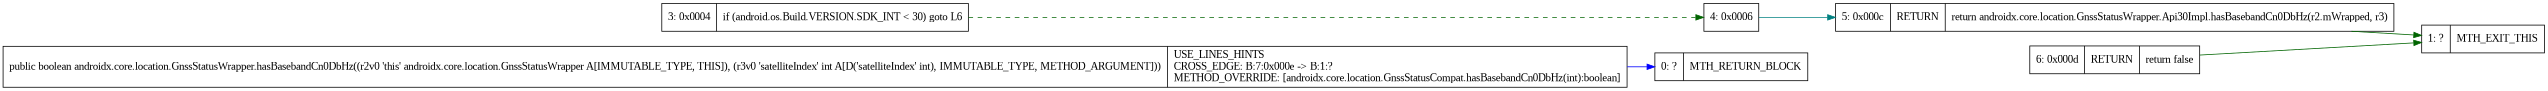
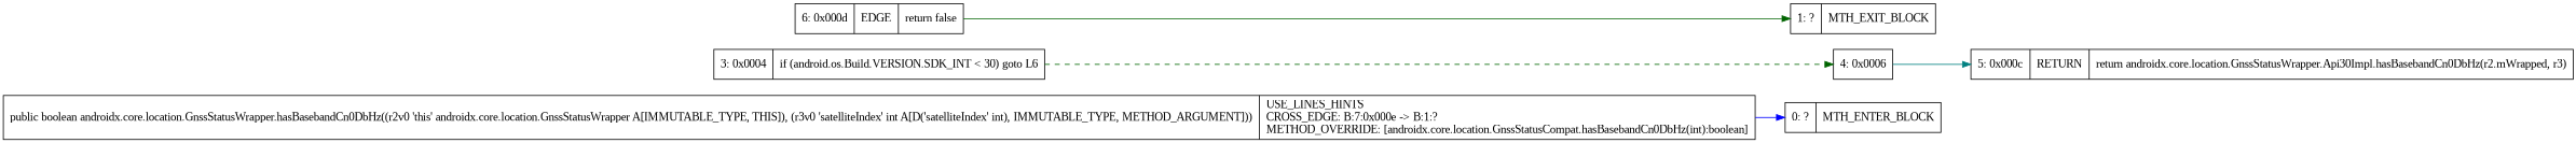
  digraph {
    fontname="Liberation Serif"
    rankdir=LR
    node [fontname="Liberation Serif" shape=record]
    edge [color=darkgreen fontname="Liberation Serif"]
-   n1 [label="{0\:\ ?|MTH_RETURN_BLOCK\l}"]
+   n1 [label="{0\:\ ?|MTH_ENTER_BLOCK\l}"]
    n2 [label="{3\:\ 0x0004|if (android.os.Build.VERSION.SDK_INT \< 30) goto L6\l}"]
    n3 [label="{4\:\ 0x0006}"]
    n4 [label="{5\:\ 0x000c|RETURN\l|return androidx.core.location.GnssStatusWrapper.Api30Impl.hasBasebandCn0DbHz(r2.mWrapped, r3)\l}"]
-   n5 [label="{6\:\ 0x000d|RETURN\l|return false\l}"]
-   n6 [label="{1\:\ ?|MTH_EXIT_THIS\l}"]
+   n5 [label="{6\:\ 0x000d|EDGE\l|return false\l}"]
+   n6 [label="{1\:\ ?|MTH_EXIT_BLOCK\l}"]
    n7 [label="{public boolean androidx.core.location.GnssStatusWrapper.hasBasebandCn0DbHz((r2v0 'this' androidx.core.location.GnssStatusWrapper A[IMMUTABLE_TYPE, THIS]), (r3v0 'satelliteIndex' int A[D('satelliteIndex' int), IMMUTABLE_TYPE, METHOD_ARGUMENT]))  | USE_LINES_HINTS\lCROSS_EDGE: B:7:0x000e \-\> B:1:?\lMETHOD_OVERRIDE: [androidx.core.location.GnssStatusCompat.hasBasebandCn0DbHz(int):boolean]\l}"]
    n2 -> n3 [style=dashed]
    n3 -> n4 [color=teal]
-   n4 -> n6
    n5 -> n6
    n7 -> n1 [color=blue]
  }
